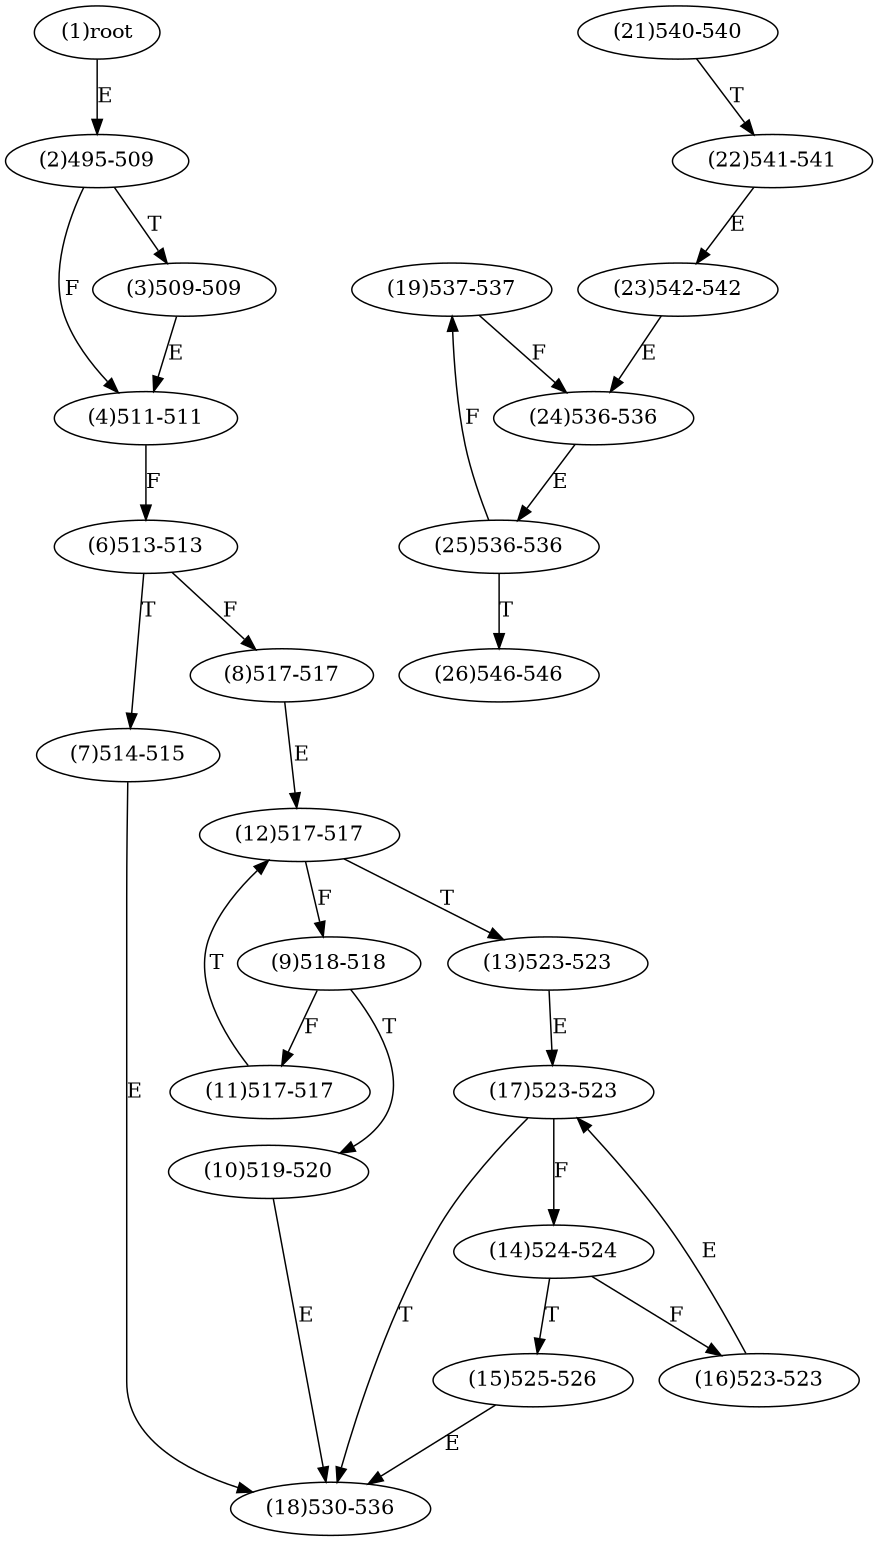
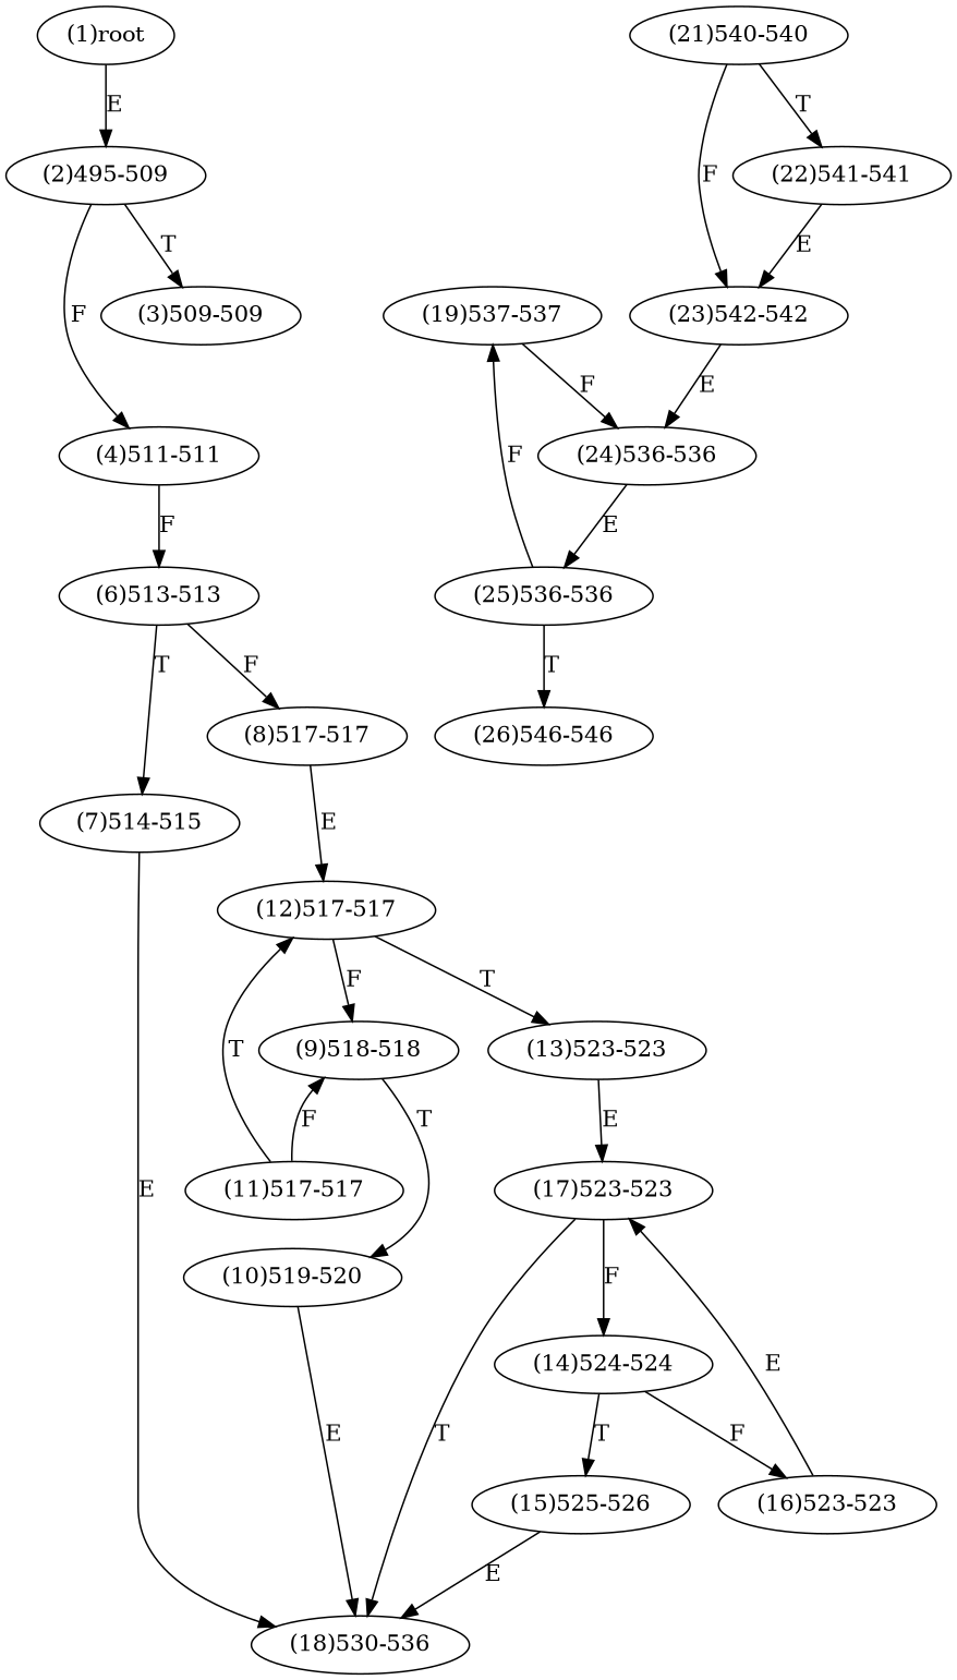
  digraph {
    n1 [label="(1)root"]
    n2 [label="(2)495-509"]
    n3 [label="(3)509-509"]
    n4 [label="(4)511-511"]
    n5 [label="(6)513-513"]
    n6 [label="(7)514-515"]
    n7 [label="(8)517-517"]
    n8 [label="(18)530-536"]
    n9 [label="(12)517-517"]
    n10 [label="(9)518-518"]
    n11 [label="(13)523-523"]
    n12 [label="(10)519-520"]
    n13 [label="(11)517-517"]
    n14 [label="(17)523-523"]
    n15 [label="(14)524-524"]
    n16 [label="(15)525-526"]
    n17 [label="(16)523-523"]
    n18 [label="(19)537-537"]
    n19 [label="(24)536-536"]
    n20 [label="(25)536-536"]
    n21 [label="(26)546-546"]
    n22 [label="(21)540-540"]
    n23 [label="(23)542-542"]
    n24 [label="(22)541-541"]
    n1 -> n2 [label=E]
    n2 -> n3 [label=T]
    n2 -> n4 [label=F]
-   n3 -> n4 [label=E]
    n4 -> n5 [label=F]
    n5 -> n6 [label=T]
    n5 -> n7 [label=F]
    n6 -> n8 [label=E]
    n7 -> n9 [label=E]
    n9 -> n10 [label=F]
    n9 -> n11 [label=T]
    n10 -> n12 [label=T]
-   n10 -> n13 [label=F]
+   n13 -> n10 [label=F]
    n11 -> n14 [label=E]
    n12 -> n8 [label=E]
    n13 -> n9 [label=T]
    n14 -> n8 [label=T]
    n14 -> n15 [label=F]
    n15 -> n16 [label=T]
    n15 -> n17 [label=F]
    n16 -> n8 [label=E]
    n17 -> n14 [label=E]
    n18 -> n19 [label=F]
    n19 -> n20 [label=E]
    n20 -> n18 [label=F]
    n20 -> n21 [label=T]
+   n22 -> n23 [label=F]
    n22 -> n24 [label=T]
    n23 -> n19 [label=E]
    n24 -> n23 [label=E]
  }
